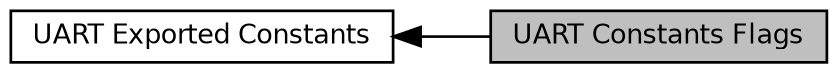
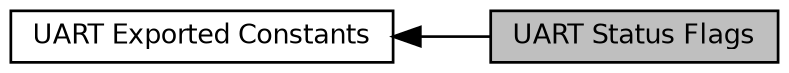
  digraph {
    rankdir=LR
    node [color=black fontname=Helvetica fontsize=10 shape=box style=filled]
    n1 [fillcolor=white height=0.2 label="UART Exported Constants" width=0.4]
-   n2 [fillcolor=grey75 fontcolor=black height=0.2 label="UART Constants Flags" width=0.4]
+   n2 [fillcolor=grey75 fontcolor=black height=0.2 label="UART Status Flags" width=0.4]
    n1 -> n2 [dir=back fontname=Helvetica fontsize=10 labelfontname=Helvetica labelfontsize=10 shape=plaintext style=solid]
  }
